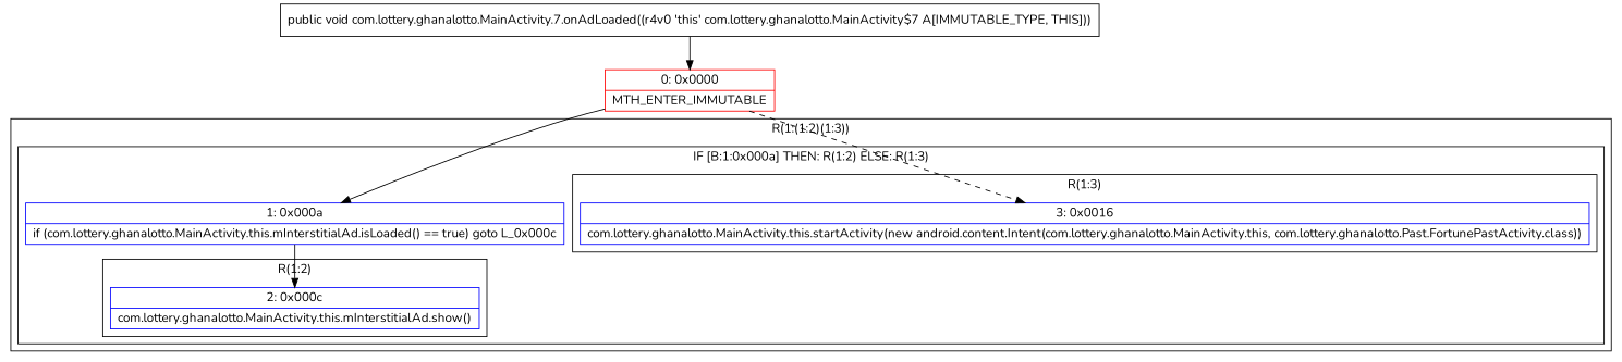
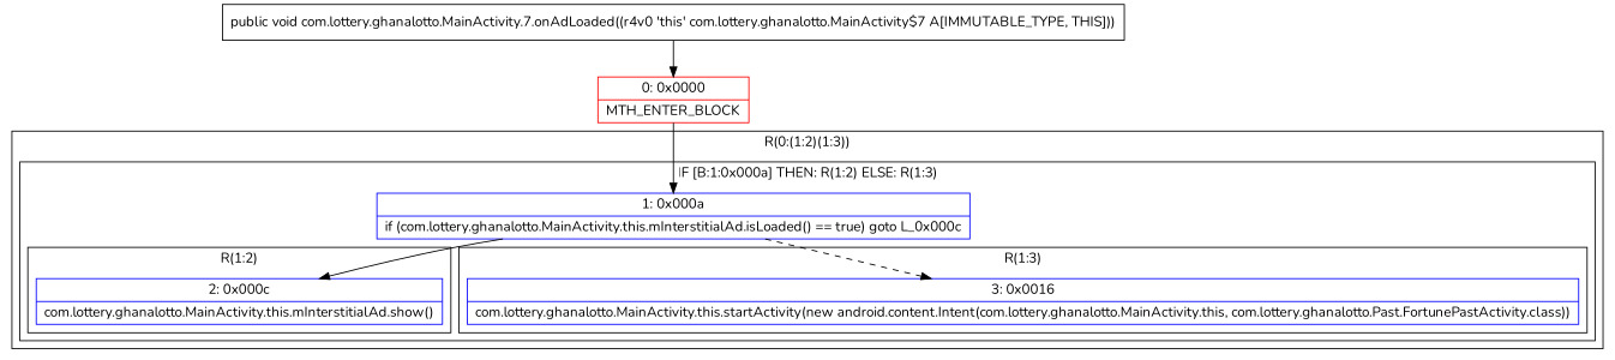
  digraph {
    fontname=Nunito
    node [color=blue fontname=Nunito shape=record]
    edge [fontname=Nunito]
    n1 [label="{2\:\ 0x000c|com.lottery.ghanalotto.MainActivity.this.mInterstitialAd.show()\l}"]
    n2 [label="{3\:\ 0x0016|com.lottery.ghanalotto.MainActivity.this.startActivity(new android.content.Intent(com.lottery.ghanalotto.MainActivity.this, com.lottery.ghanalotto.Past.FortunePastActivity.class))\l}"]
    n3 [label="{1\:\ 0x000a|if (com.lottery.ghanalotto.MainActivity.this.mInterstitialAd.isLoaded() == true) goto L_0x000c\l}"]
-   n4 [color=red label="{0\:\ 0x0000|MTH_ENTER_IMMUTABLE\l}"]
+   n4 [color=red label="{0\:\ 0x0000|MTH_ENTER_BLOCK\l}"]
    n5 [label="{public void com.lottery.ghanalotto.MainActivity.7.onAdLoaded((r4v0 'this' com.lottery.ghanalotto.MainActivity$7 A[IMMUTABLE_TYPE, THIS])) }" color=""]
    subgraph cluster_1 {
-     label="R(1:(1:2)(1:3))"
+     label="R(0:(1:2)(1:3))"
      subgraph cluster_2 {
        label="IF [B:1:0x000a] THEN: R(1:2) ELSE: R(1:3)"
        n3
        subgraph cluster_3 {
          label="R(1:2)"
          n1
        }
        subgraph cluster_4 {
          label="R(1:3)"
          n2
        }
      }
    }
    n3 -> n1
-   n4 -> n2 [style=dashed]
+   n3 -> n2 [style=dashed]
    n4 -> n3
    n5 -> n4
  }
